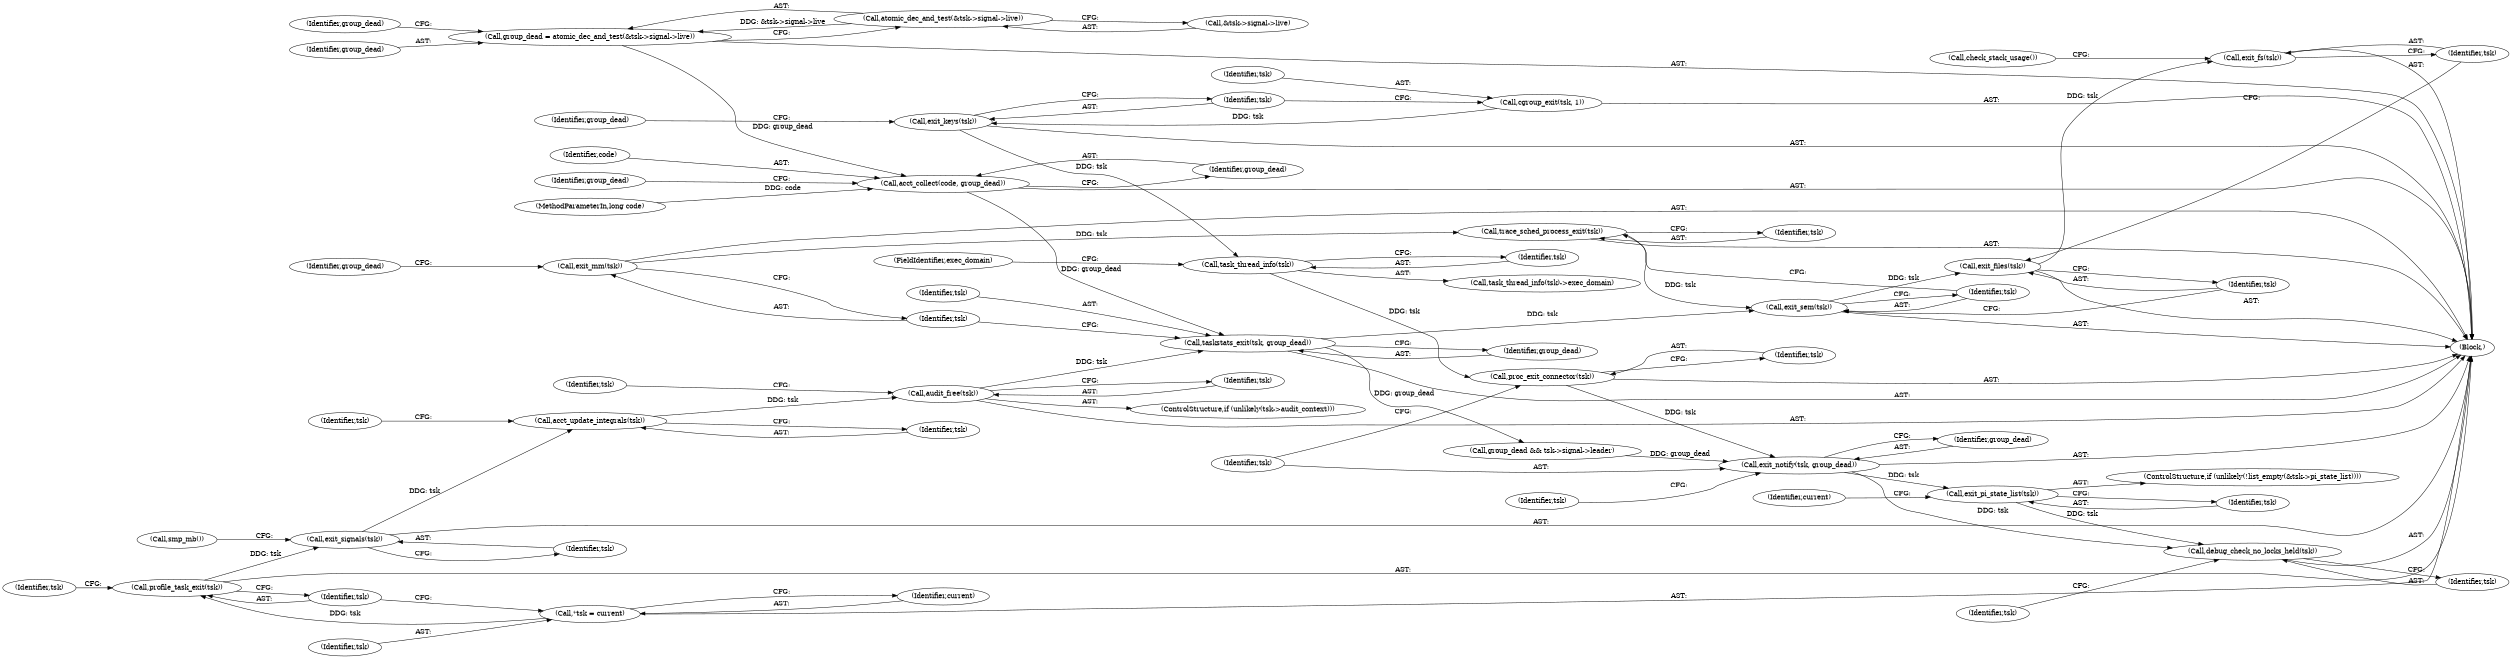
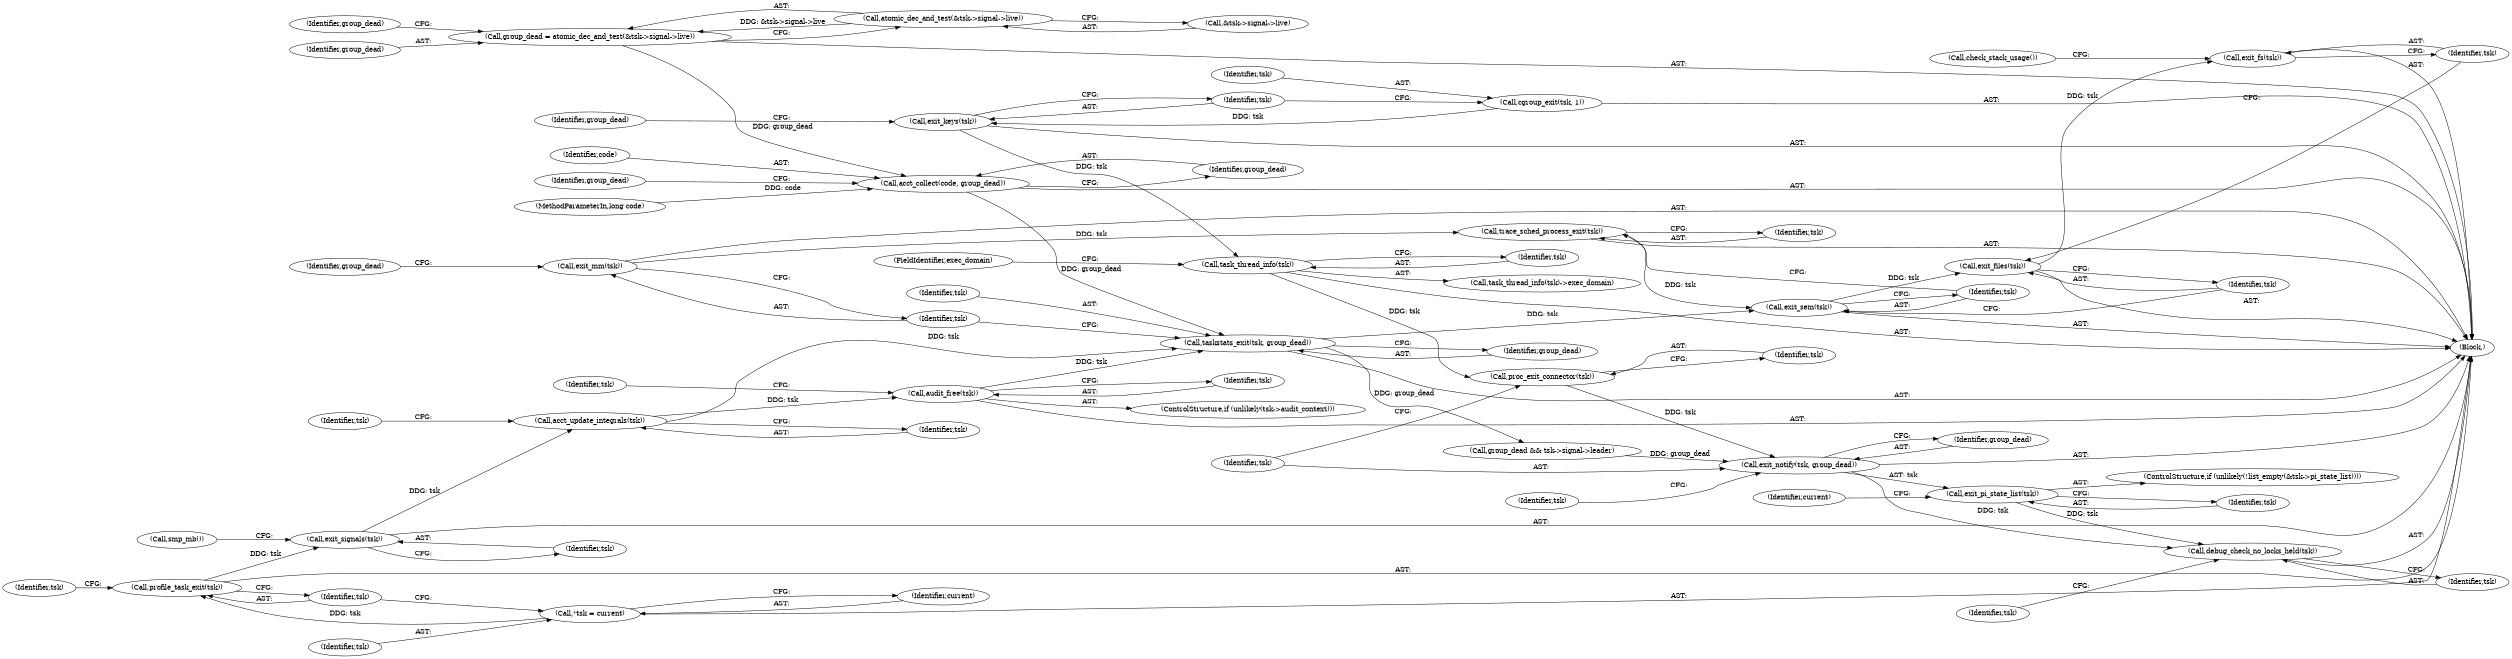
  digraph {
    rankdir=LR
    n1 [label="(Call,trace_sched_process_exit(tsk))"]
    n2 [label="(Call,exit_sem(tsk))"]
    n3 [label="(Identifier,tsk)"]
    n4 [label="(Block,)"]
    n5 [label="(Call,exit_files(tsk))"]
    n6 [label="(Identifier,tsk)"]
    n7 [label="(Call,exit_mm(tsk))"]
    n8 [label="(Identifier,tsk)"]
    n9 [label="(Call,taskstats_exit(tsk, group_dead))"]
    n10 [label="(Identifier,group_dead)"]
    n11 [label="(Call,group_dead && tsk->signal->leader)"]
    n12 [label="(Call,exit_notify(tsk, group_dead))"]
    n13 [label="(Call,acct_update_integrals(tsk))"]
    n14 [label="(Call,audit_free(tsk))"]
    n15 [label="(Identifier,tsk)"]
    n16 [label="(Identifier,tsk)"]
    n17 [label="(ControlStructure,if (unlikely(tsk->audit_context)))"]
    n18 [label="(Call,exit_signals(tsk))"]
    n19 [label="(Identifier,tsk)"]
    n20 [label="(Call,profile_task_exit(tsk))"]
    n21 [label="(Identifier,tsk)"]
    n22 [label="(Call,*tsk = current)"]
    n23 [label="(Identifier,current)"]
    n24 [label="(Call,acct_collect(code, group_dead))"]
    n25 [label="(Identifier,group_dead)"]
    n26 [label="(MethodParameterIn,long code)"]
    n27 [label="(Call,group_dead = atomic_dec_and_test(&tsk->signal->live))"]
    n28 [label="(Call,atomic_dec_and_test(&tsk->signal->live))"]
    n29 [label="(Call,&tsk->signal->live)"]
    n30 [label="(Call,exit_fs(tsk))"]
    n31 [label="(Identifier,tsk)"]
    n32 [label="(Identifier,tsk)"]
    n33 [label="(Call,cgroup_exit(tsk, 1))"]
    n34 [label="(Call,exit_keys(tsk))"]
    n35 [label="(Call,task_thread_info(tsk))"]
    n36 [label="(Identifier,tsk)"]
    n37 [label="(Call,proc_exit_connector(tsk))"]
    n38 [label="(Call,task_thread_info(tsk)->exec_domain)"]
    n39 [label="(Identifier,tsk)"]
    n40 [label="(Identifier,tsk)"]
    n41 [label="(Call,exit_pi_state_list(tsk))"]
    n42 [label="(Call,debug_check_no_locks_held(tsk))"]
    n43 [label="(Identifier,group_dead)"]
    n44 [label="(ControlStructure,if (unlikely(!list_empty(&tsk->pi_state_list))))"]
    n45 [label="(Identifier,tsk)"]
    n46 [label="(Identifier,tsk)"]
    n47 [label="(Call,check_stack_usage())"]
    n48 [label="(FieldIdentifier,exec_domain)"]
    n49 [label="(Identifier,tsk)"]
    n50 [label="(Identifier,tsk)"]
    n51 [label="(Identifier,code)"]
    n52 [label="(Identifier,tsk)"]
    n53 [label="(Identifier,group_dead)"]
    n54 [label="(Identifier,group_dead)"]
    n55 [label="(Identifier,group_dead)"]
    n56 [label="(Call,smp_mb())"]
    n57 [label="(Identifier,tsk)"]
    n58 [label="(Identifier,current)"]
    n59 [label="(Identifier,tsk)"]
    n60 [label="(Identifier,group_dead)"]
    n61 [label="(Identifier,tsk)"]
    n62 [label="(Identifier,tsk)"]
    n63 [label="(Identifier,tsk)"]
    n64 [label="(Identifier,tsk)"]
    n65 [label="(Identifier,group_dead)"]
    n1 -> n2 [label="DDG: tsk"]
    n1 -> n3 [label="CFG: "]
    n1 -> n4 [label="AST: "]
    n2 -> n4 [label="AST: "]
    n2 -> n5 [label="DDG: tsk"]
    n2 -> n6 [label="CFG: "]
    n3 -> n1 [label="AST: "]
    n5 -> n4 [label="AST: "]
    n5 -> n30 [label="DDG: tsk"]
    n5 -> n31 [label="CFG: "]
    n6 -> n1 [label="CFG: "]
    n6 -> n2 [label="AST: "]
    n7 -> n1 [label="DDG: tsk"]
    n7 -> n4 [label="AST: "]
    n7 -> n8 [label="CFG: "]
    n8 -> n7 [label="AST: "]
    n8 -> n9 [label="CFG: "]
    n9 -> n2 [label="DDG: tsk"]
    n9 -> n4 [label="AST: "]
    n9 -> n10 [label="CFG: "]
    n9 -> n11 [label="DDG: group_dead"]
    n10 -> n9 [label="AST: "]
    n11 -> n12 [label="DDG: group_dead"]
    n12 -> n4 [label="AST: "]
-   n12 -> n41 [label="DDG: tsk"]
+   n12 -> n41 [label="AST: tsk"]
    n12 -> n42 [label="DDG: tsk"]
    n12 -> n43 [label="CFG: "]
+   n13 -> n9 [label="DDG: tsk"]
    n13 -> n14 [label="DDG: tsk"]
    n13 -> n15 [label="CFG: "]
    n14 -> n4 [label="AST: "]
    n14 -> n9 [label="DDG: tsk"]
    n14 -> n16 [label="CFG: "]
    n14 -> n17 [label="AST: "]
    n15 -> n13 [label="AST: "]
    n16 -> n14 [label="AST: "]
    n18 -> n4 [label="AST: "]
    n18 -> n13 [label="DDG: tsk"]
    n18 -> n19 [label="CFG: "]
    n19 -> n18 [label="AST: "]
    n20 -> n4 [label="AST: "]
    n20 -> n18 [label="DDG: tsk"]
    n20 -> n21 [label="CFG: "]
    n21 -> n20 [label="AST: "]
    n21 -> n22 [label="CFG: "]
    n22 -> n4 [label="AST: "]
    n22 -> n20 [label="DDG: tsk"]
    n22 -> n23 [label="CFG: "]
    n23 -> n22 [label="AST: "]
    n24 -> n4 [label="AST: "]
    n24 -> n9 [label="DDG: group_dead"]
    n24 -> n25 [label="CFG: "]
    n25 -> n24 [label="AST: "]
    n26 -> n24 [label="DDG: code"]
    n27 -> n4 [label="AST: "]
    n27 -> n24 [label="DDG: group_dead"]
    n27 -> n28 [label="CFG: "]
    n28 -> n27 [label="AST: "]
    n28 -> n27 [label="DDG: &tsk->signal->live"]
    n28 -> n29 [label="CFG: "]
    n29 -> n28 [label="AST: "]
    n30 -> n4 [label="AST: "]
    n30 -> n32 [label="CFG: "]
    n31 -> n2 [label="CFG: "]
    n31 -> n5 [label="AST: "]
    n32 -> n5 [label="CFG: "]
    n32 -> n30 [label="AST: "]
    n33 -> n4 [label="AST: "]
    n33 -> n34 [label="DDG: tsk"]
    n34 -> n4 [label="AST: "]
    n34 -> n35 [label="DDG: tsk"]
    n34 -> n36 [label="CFG: "]
    n35 -> n37 [label="DDG: tsk"]
    n35 -> n38 [label="AST: "]
    n35 -> n39 [label="CFG: "]
    n36 -> n33 [label="CFG: "]
    n36 -> n34 [label="AST: "]
-   n37 -> n4 [label="AST: "]
+   n35 -> n4 [label="AST: "]
    n37 -> n12 [label="DDG: tsk"]
    n37 -> n40 [label="CFG: "]
    n39 -> n35 [label="AST: "]
    n40 -> n37 [label="AST: "]
    n41 -> n42 [label="DDG: tsk"]
    n41 -> n44 [label="AST: "]
    n41 -> n45 [label="CFG: "]
    n42 -> n4 [label="AST: "]
    n42 -> n46 [label="CFG: "]
    n43 -> n12 [label="AST: "]
    n45 -> n41 [label="AST: "]
    n46 -> n42 [label="AST: "]
    n47 -> n30 [label="CFG: "]
    n48 -> n35 [label="CFG: "]
    n49 -> n33 [label="AST: "]
    n50 -> n22 [label="AST: "]
    n51 -> n24 [label="AST: "]
    n52 -> n42 [label="CFG: "]
    n53 -> n27 [label="CFG: "]
    n54 -> n24 [label="CFG: "]
    n55 -> n7 [label="CFG: "]
    n56 -> n18 [label="CFG: "]
    n57 -> n12 [label="AST: "]
    n57 -> n37 [label="CFG: "]
    n58 -> n41 [label="CFG: "]
    n59 -> n13 [label="CFG: "]
    n60 -> n27 [label="AST: "]
    n61 -> n14 [label="CFG: "]
    n62 -> n12 [label="CFG: "]
    n63 -> n9 [label="AST: "]
    n64 -> n20 [label="CFG: "]
    n65 -> n34 [label="CFG: "]
  }
